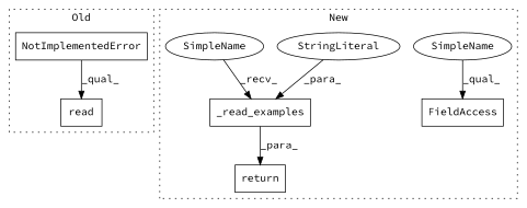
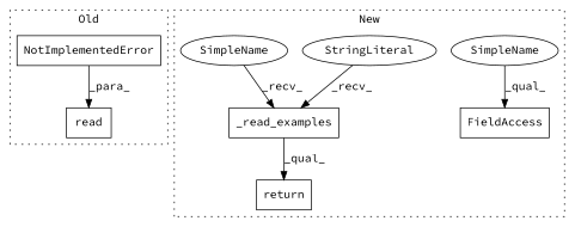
  digraph {
    fontname="Source Code Pro"
    node [a=32 fontname="Source Code Pro" l=7 s=11369 shape=box]
    edge [fontname="Source Code Pro"]
    n1 [l=21 label=NotImplementedError s=577]
    n2 [a=53 l=6 label=read s=571]
    n3 [a=41 label=return s=11342]
    n4 [l="15,1" label=_read_examples s="11354,11399"]
    n5 [a=22 l=13 label=FieldAccess]
    n6 [a=45 label=StringLiteral s=11392 shape=ellipse]
    n7 [a=42 l=4 label=SimpleName shape=ellipse]
    n8 [a=42 l=4 label=SimpleName s=11349 shape=ellipse]
    subgraph cluster_1 {
      label=Old
      style=dotted
      n1
      n2
    }
    subgraph cluster_2 {
      label=New
      style=dotted
      n3
      n4
      n5
      n6
      n7
      n8
    }
-   n1 -> n2 [label=_qual_]
-   n4 -> n3 [label=_para_]
-   n6 -> n4 [label=_para_]
+   n1 -> n2 [label=_para_]
+   n4 -> n3 [label=_qual_]
+   n6 -> n4 [label=_recv_]
    n7 -> n5 [label=_qual_]
    n8 -> n4 [label=_recv_]
  }
